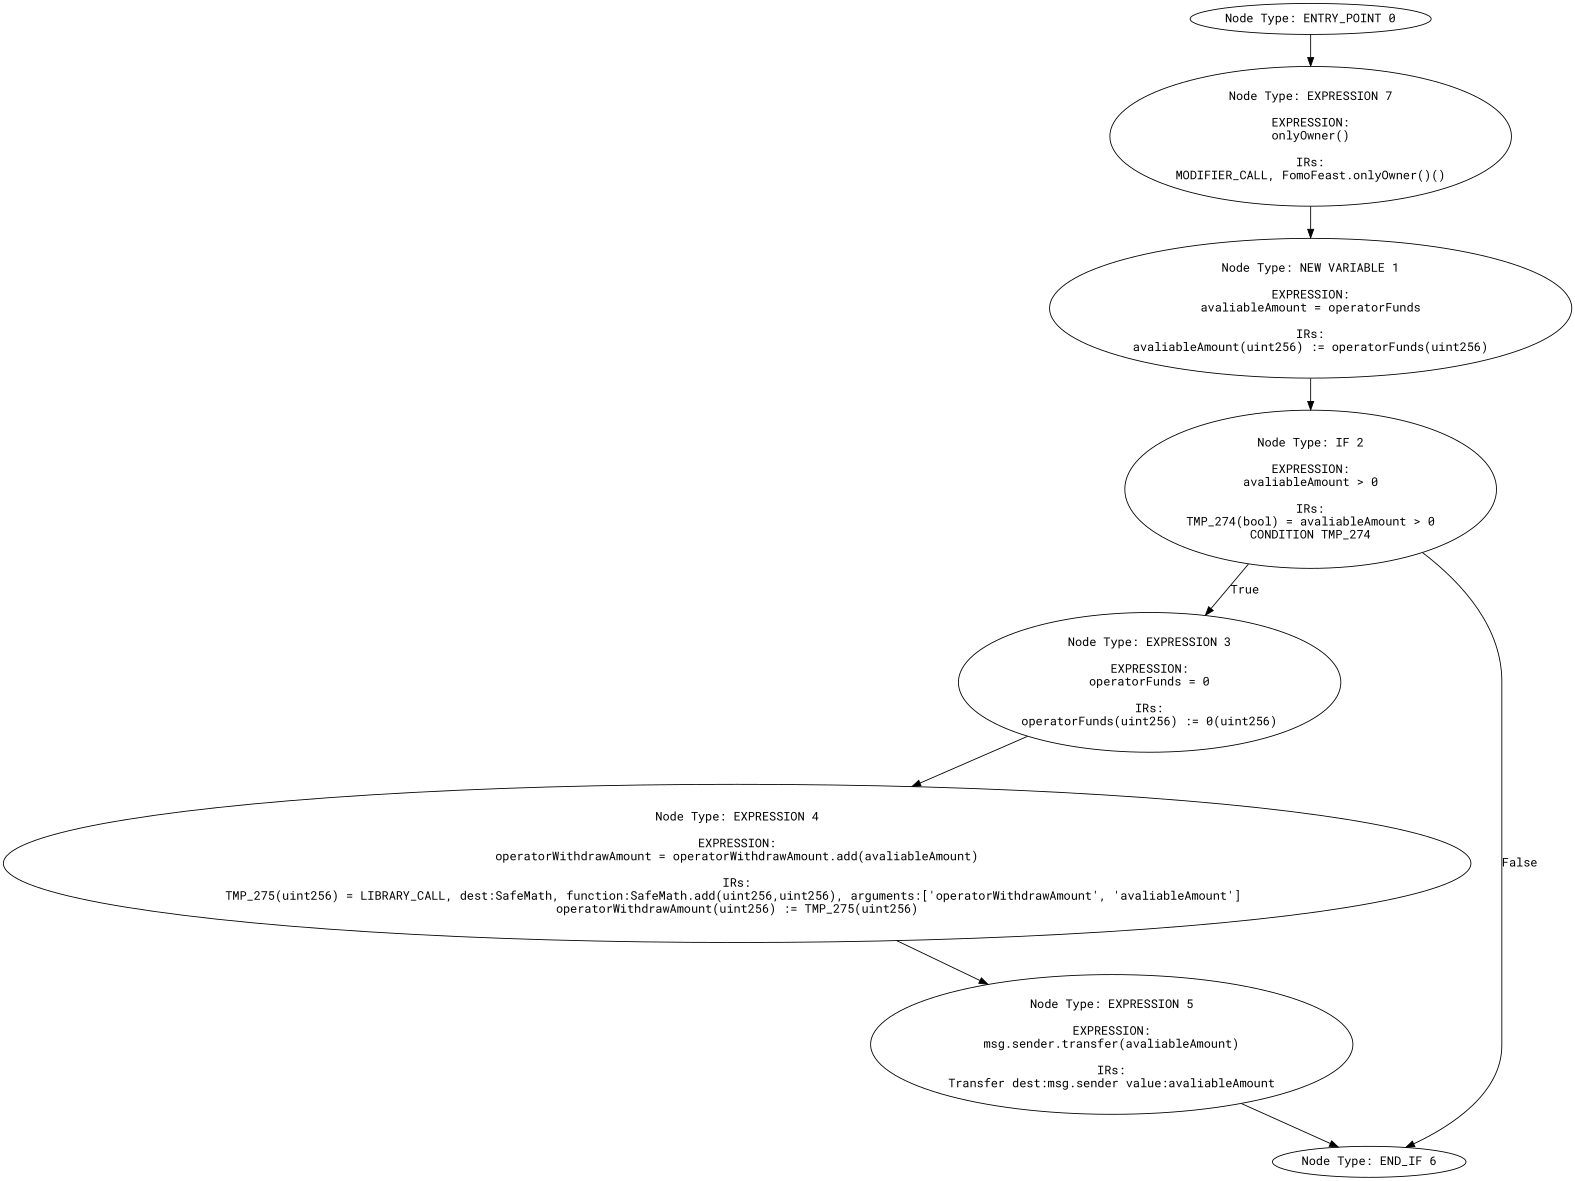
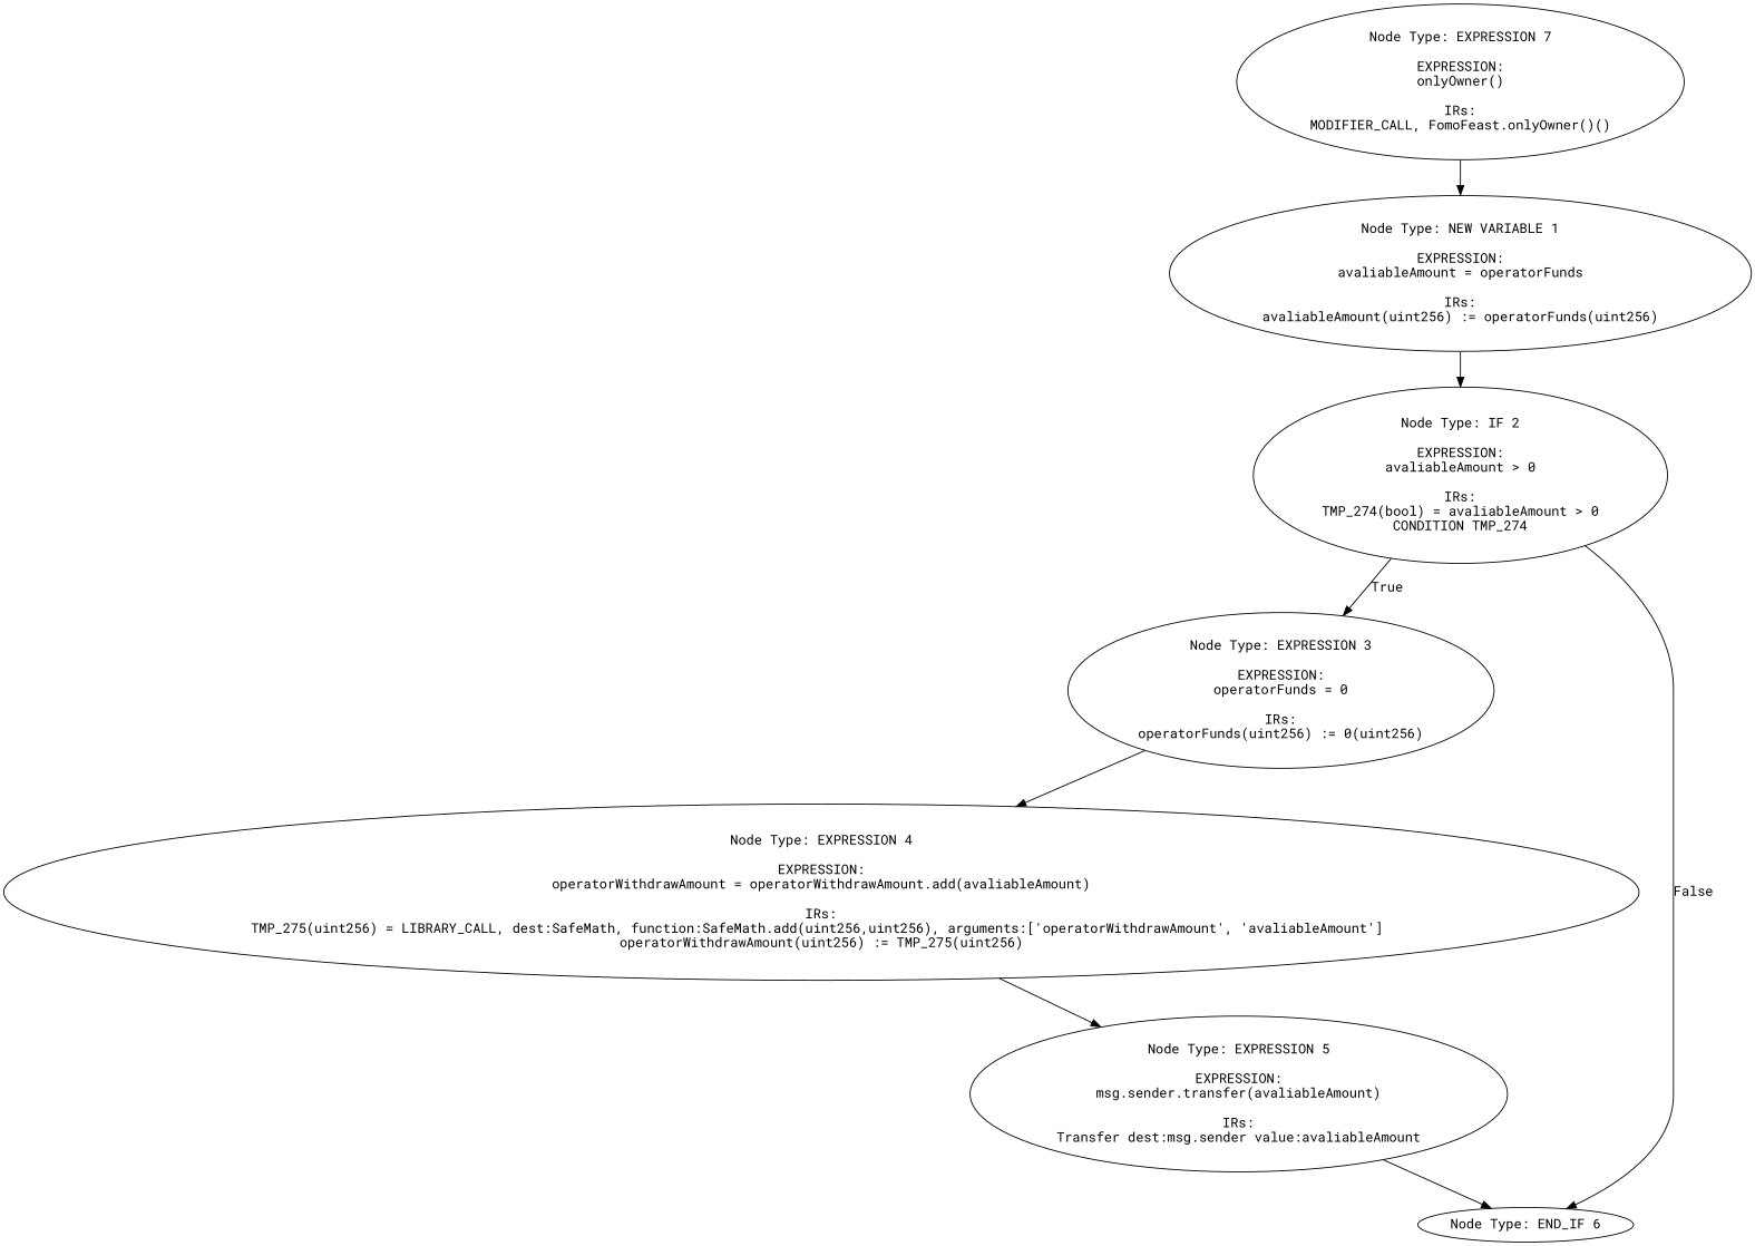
  digraph {
    fontname="Roboto Mono"
    node [fontname="Roboto Mono"]
    edge [fontname="Roboto Mono"]
-   n1 [label="Node Type: ENTRY_POINT 0\n"]
    n2 [label="Node Type: EXPRESSION 7\n\nEXPRESSION:\nonlyOwner()\n\nIRs:\nMODIFIER_CALL, FomoFeast.onlyOwner()()"]
    n3 [label="Node Type: NEW VARIABLE 1\n\nEXPRESSION:\navaliableAmount = operatorFunds\n\nIRs:\navaliableAmount(uint256) := operatorFunds(uint256)"]
    n4 [label="Node Type: IF 2\n\nEXPRESSION:\navaliableAmount > 0\n\nIRs:\nTMP_274(bool) = avaliableAmount > 0\nCONDITION TMP_274"]
    n5 [label="Node Type: EXPRESSION 3\n\nEXPRESSION:\noperatorFunds = 0\n\nIRs:\noperatorFunds(uint256) := 0(uint256)"]
    n6 [label="Node Type: END_IF 6\n"]
    n7 [label="Node Type: EXPRESSION 4\n\nEXPRESSION:\noperatorWithdrawAmount = operatorWithdrawAmount.add(avaliableAmount)\n\nIRs:\nTMP_275(uint256) = LIBRARY_CALL, dest:SafeMath, function:SafeMath.add(uint256,uint256), arguments:['operatorWithdrawAmount', 'avaliableAmount'] \noperatorWithdrawAmount(uint256) := TMP_275(uint256)"]
    n8 [label="Node Type: EXPRESSION 5\n\nEXPRESSION:\nmsg.sender.transfer(avaliableAmount)\n\nIRs:\nTransfer dest:msg.sender value:avaliableAmount"]
-   n1 -> n2
    n2 -> n3
    n3 -> n4
    n4 -> n5 [label=True]
    n4 -> n6 [label=False]
    n5 -> n7
    n7 -> n8
    n8 -> n6
  }
